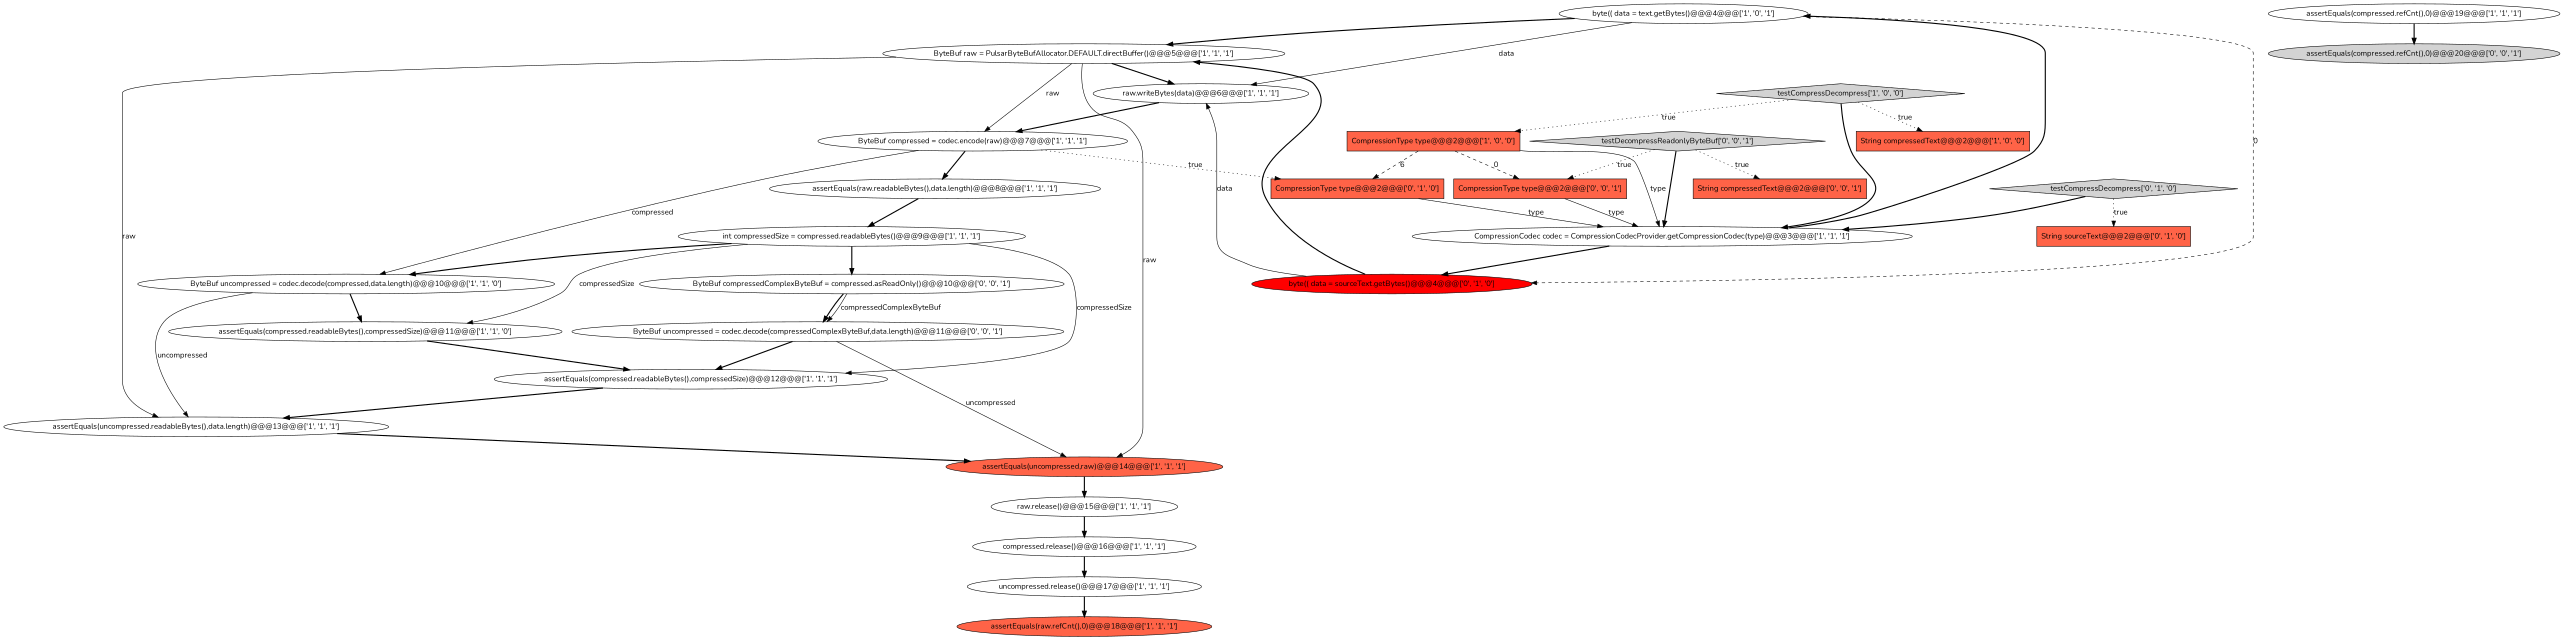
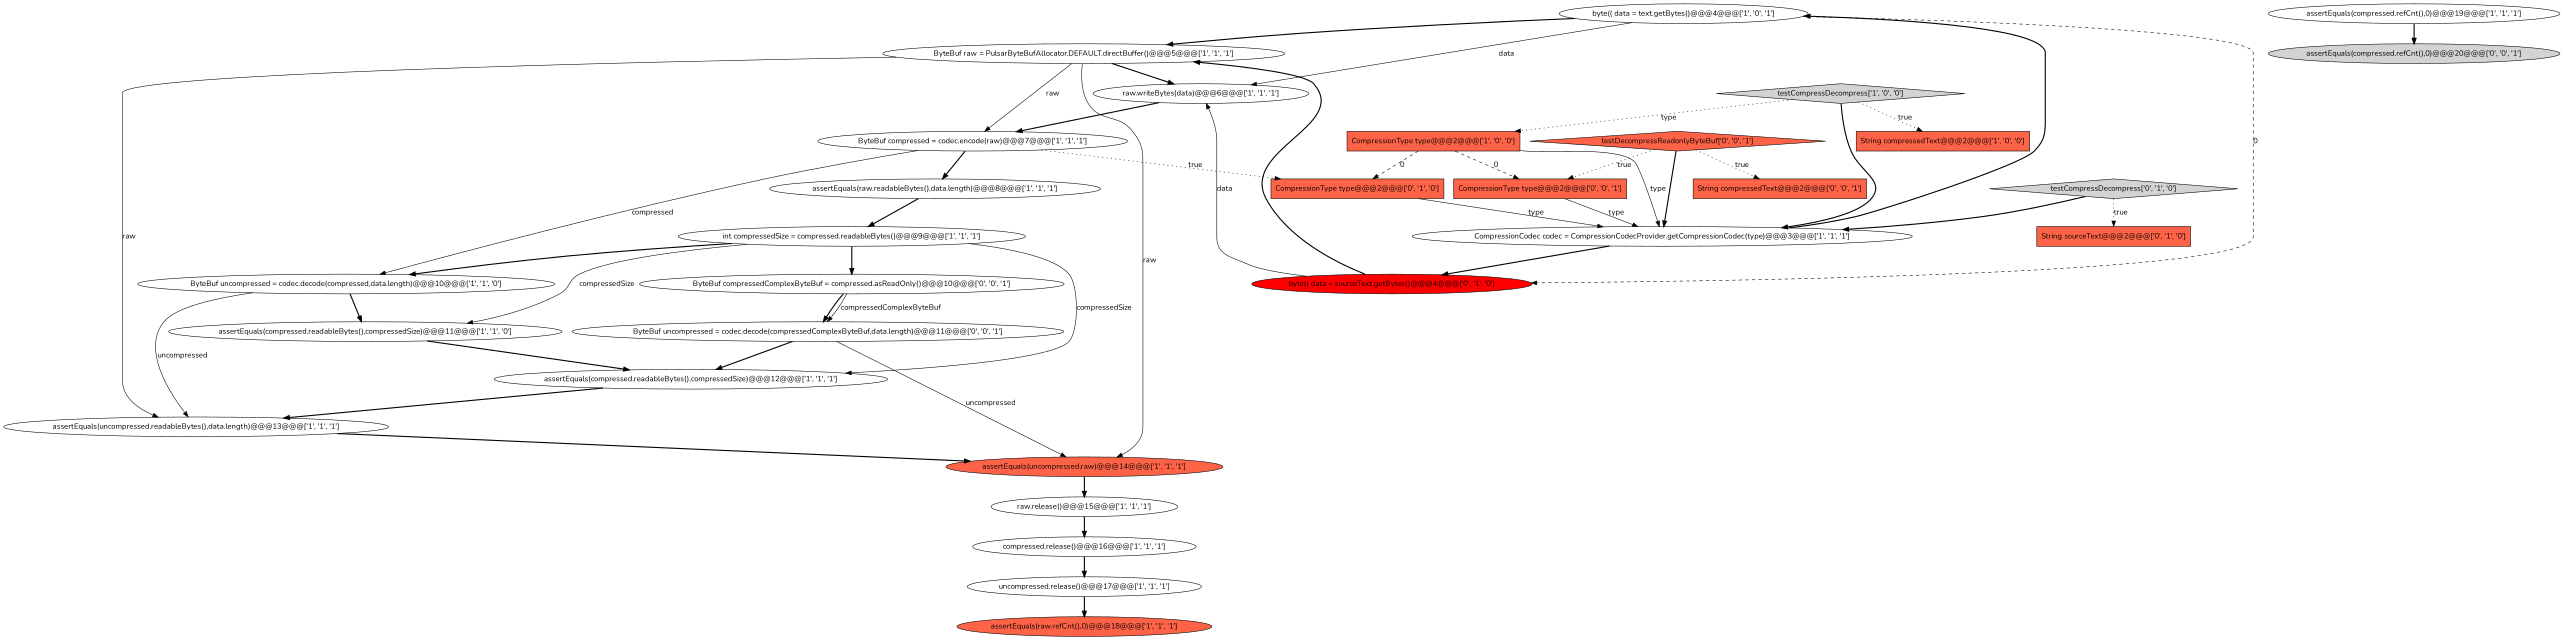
  digraph {
    fontname=Nunito
    node [fillcolor=white fontname=Nunito shape=ellipse style=filled]
    edge [fontname=Nunito style=bold]
    n1 [label="byte(( data = text.getBytes()@@@4@@@['1', '0', '1']"]
    n2 [label="ByteBuf raw = PulsarByteBufAllocator.DEFAULT.directBuffer()@@@5@@@['1', '1', '1']"]
    n3 [label="raw.writeBytes(data)@@@6@@@['1', '1', '1']"]
    n4 [fillcolor=red label="byte(( data = sourceText.getBytes()@@@4@@@['0', '1', '0']"]
    n5 [label="assertEquals(uncompressed.readableBytes(),data.length)@@@13@@@['1', '1', '1']"]
    n6 [fillcolor=tomato label="assertEquals(uncompressed,raw)@@@14@@@['1', '1', '1']"]
    n7 [label="ByteBuf compressed = codec.encode(raw)@@@7@@@['1', '1', '1']"]
    n8 [label="assertEquals(compressed.refCnt(),0)@@@19@@@['1', '1', '1']"]
    n9 [fillcolor=lightgray label="assertEquals(compressed.refCnt(),0)@@@20@@@['0', '0', '1']"]
    n10 [fillcolor=lightgray label="testCompressDecompress['1', '0', '0']" shape=diamond]
    n11 [label="CompressionCodec codec = CompressionCodecProvider.getCompressionCodec(type)@@@3@@@['1', '1', '1']"]
    n12 [fillcolor=tomato label="String compressedText@@@2@@@['1', '0', '0']" shape=box]
    n13 [fillcolor=tomato label="CompressionType type@@@2@@@['1', '0', '0']" shape=box]
    n14 [fillcolor=tomato label="CompressionType type@@@2@@@['0', '1', '0']" shape=box]
    n15 [fillcolor=tomato label="CompressionType type@@@2@@@['0', '0', '1']" shape=box]
    n16 [label="uncompressed.release()@@@17@@@['1', '1', '1']"]
    n17 [fillcolor=tomato label="assertEquals(raw.refCnt(),0)@@@18@@@['1', '1', '1']"]
    n18 [label="raw.release()@@@15@@@['1', '1', '1']"]
    n19 [fillcolor=tomato label="String compressedText@@@2@@@['0', '0', '1']" shape=box]
    n20 [label="assertEquals(compressed.readableBytes(),compressedSize)@@@11@@@['1', '1', '0']"]
    n21 [label="assertEquals(compressed.readableBytes(),compressedSize)@@@12@@@['1', '1', '1']"]
    n22 [fillcolor=lightgray label="testCompressDecompress['0', '1', '0']" shape=diamond]
    n23 [fillcolor=tomato label="String sourceText@@@2@@@['0', '1', '0']" shape=box]
    n24 [label="ByteBuf compressedComplexByteBuf = compressed.asReadOnly()@@@10@@@['0', '0', '1']"]
    n25 [label="ByteBuf uncompressed = codec.decode(compressedComplexByteBuf,data.length)@@@11@@@['0', '0', '1']"]
    n26 [label="ByteBuf uncompressed = codec.decode(compressed,data.length)@@@10@@@['1', '1', '0']"]
    n27 [label="assertEquals(raw.readableBytes(),data.length)@@@8@@@['1', '1', '1']"]
    n28 [label="compressed.release()@@@16@@@['1', '1', '1']"]
    n29 [label="int compressedSize = compressed.readableBytes()@@@9@@@['1', '1', '1']"]
-   n30 [fillcolor=lightgray label="testDecompressReadonlyByteBuf['0', '0', '1']" shape=diamond]
+   n30 [fillcolor=tomato label="testDecompressReadonlyByteBuf['0', '0', '1']" shape=diamond]
    n1 -> n2
    n1 -> n3 [label=data style=solid]
    n1 -> n4 [label=0 style=dashed]
    n2 -> n3
    n2 -> n5 [label=raw style=solid]
    n2 -> n6 [label=raw style=solid]
    n2 -> n7 [label=raw style=solid]
    n3 -> n7
    n4 -> n2
    n4 -> n3 [label=data style=solid]
    n5 -> n6
    n6 -> n18
    n7 -> n14 [label=true style=dotted]
    n7 -> n26 [label=compressed style=solid]
    n7 -> n27
    n8 -> n9
    n10 -> n11
    n10 -> n12 [label=true style=dotted]
-   n10 -> n13 [label=true style=dotted]
+   n10 -> n13 [label=type style=dotted]
    n11 -> n1
    n11 -> n4
    n13 -> n11 [label=type style=solid]
-   n13 -> n14 [label=6 style=dashed]
+   n13 -> n14 [label=0 style=dashed]
    n13 -> n15 [label=0 style=dashed]
    n14 -> n11 [label=type style=solid]
    n15 -> n11 [label=type style=solid]
    n16 -> n17
    n18 -> n28
    n20 -> n21
    n21 -> n5
    n22 -> n11
    n22 -> n23 [label=true style=dotted]
    n24 -> n25
    n24 -> n25 [label=compressedComplexByteBuf style=solid]
    n25 -> n6 [label=uncompressed style=solid]
    n25 -> n21
    n26 -> n5 [label=uncompressed style=solid]
    n26 -> n20
    n27 -> n29
    n28 -> n16
    n29 -> n20 [label=compressedSize style=solid]
    n29 -> n21 [label=compressedSize style=solid]
    n29 -> n24
    n29 -> n26
    n30 -> n11
    n30 -> n15 [label=true style=dotted]
    n30 -> n19 [label=true style=dotted]
  }
